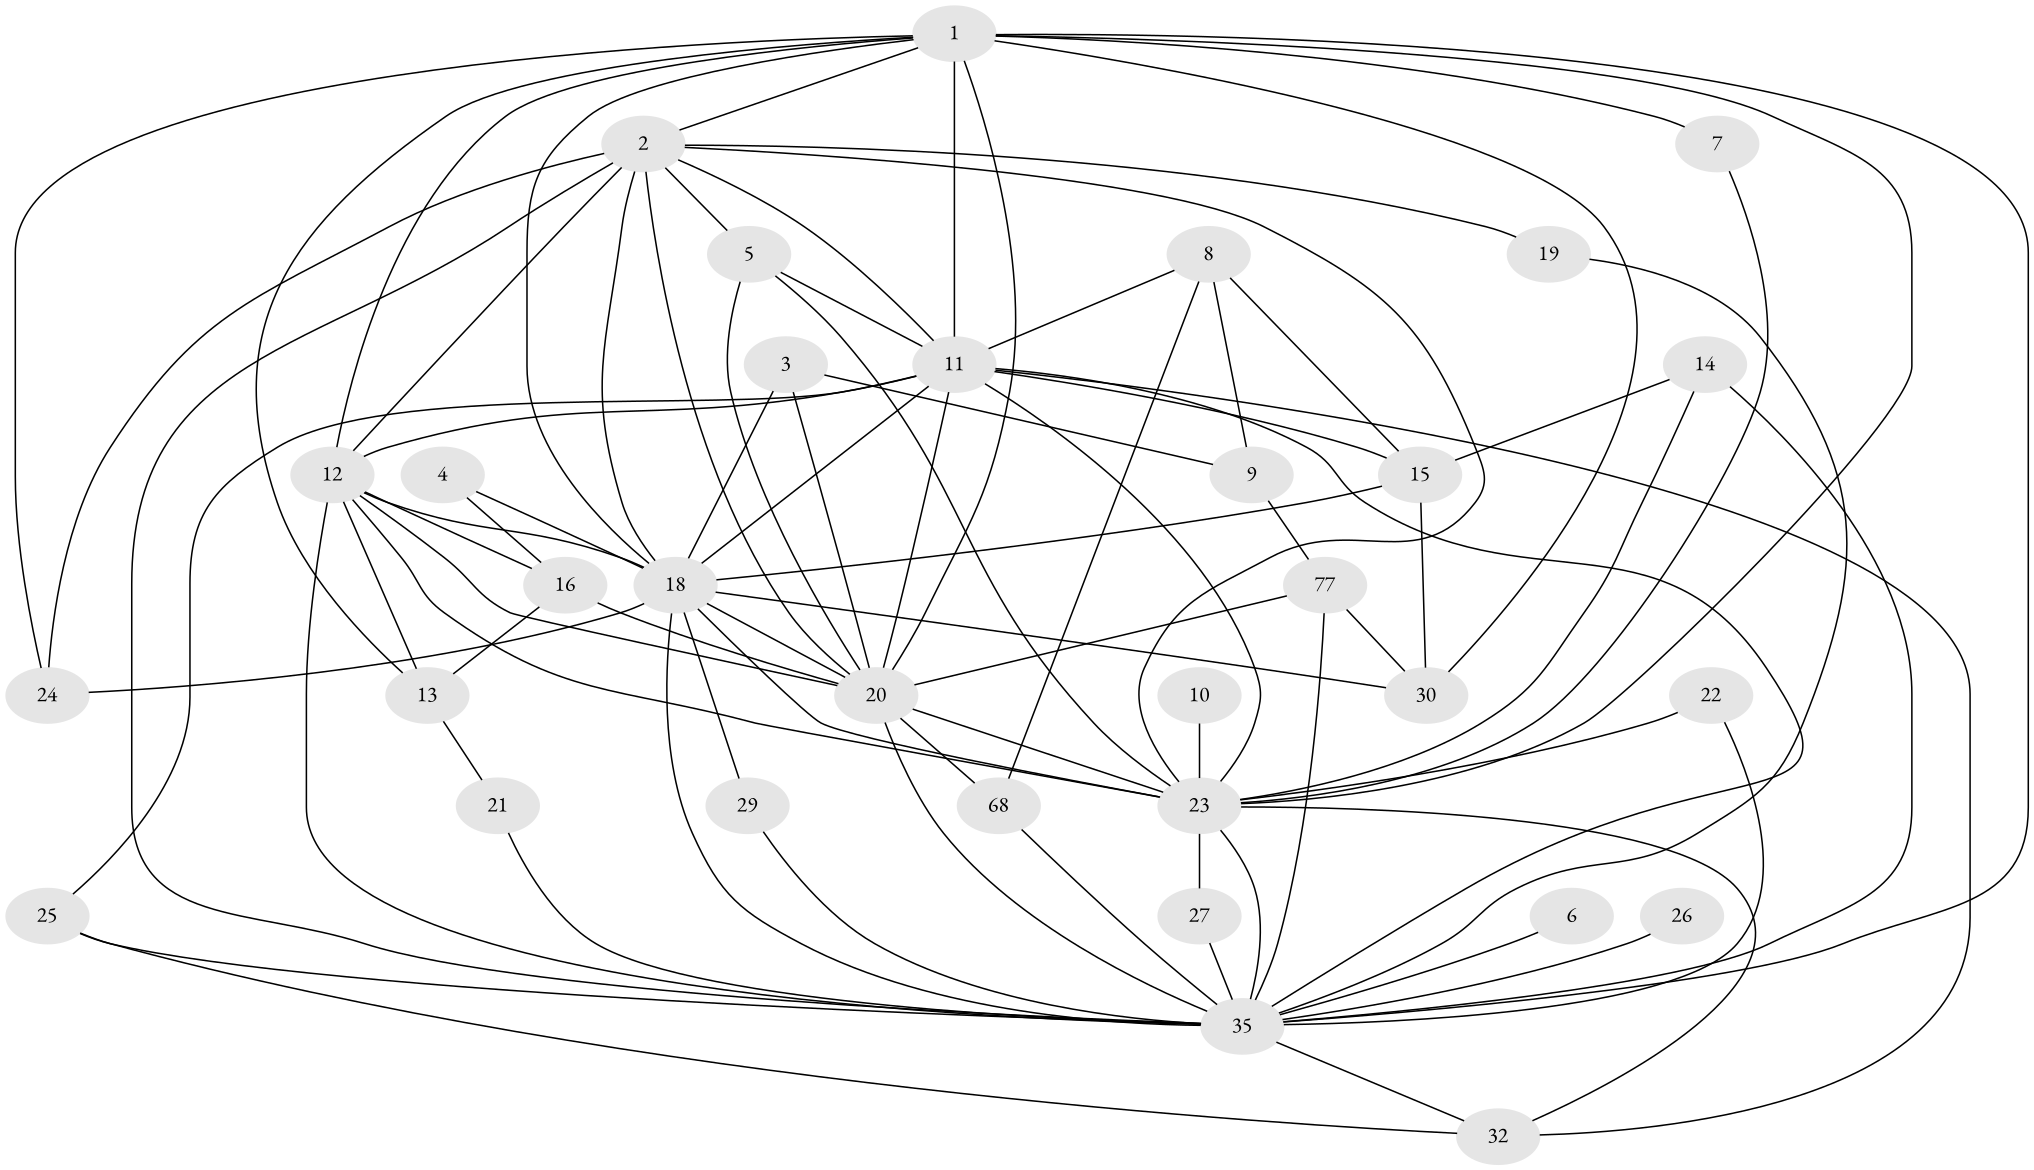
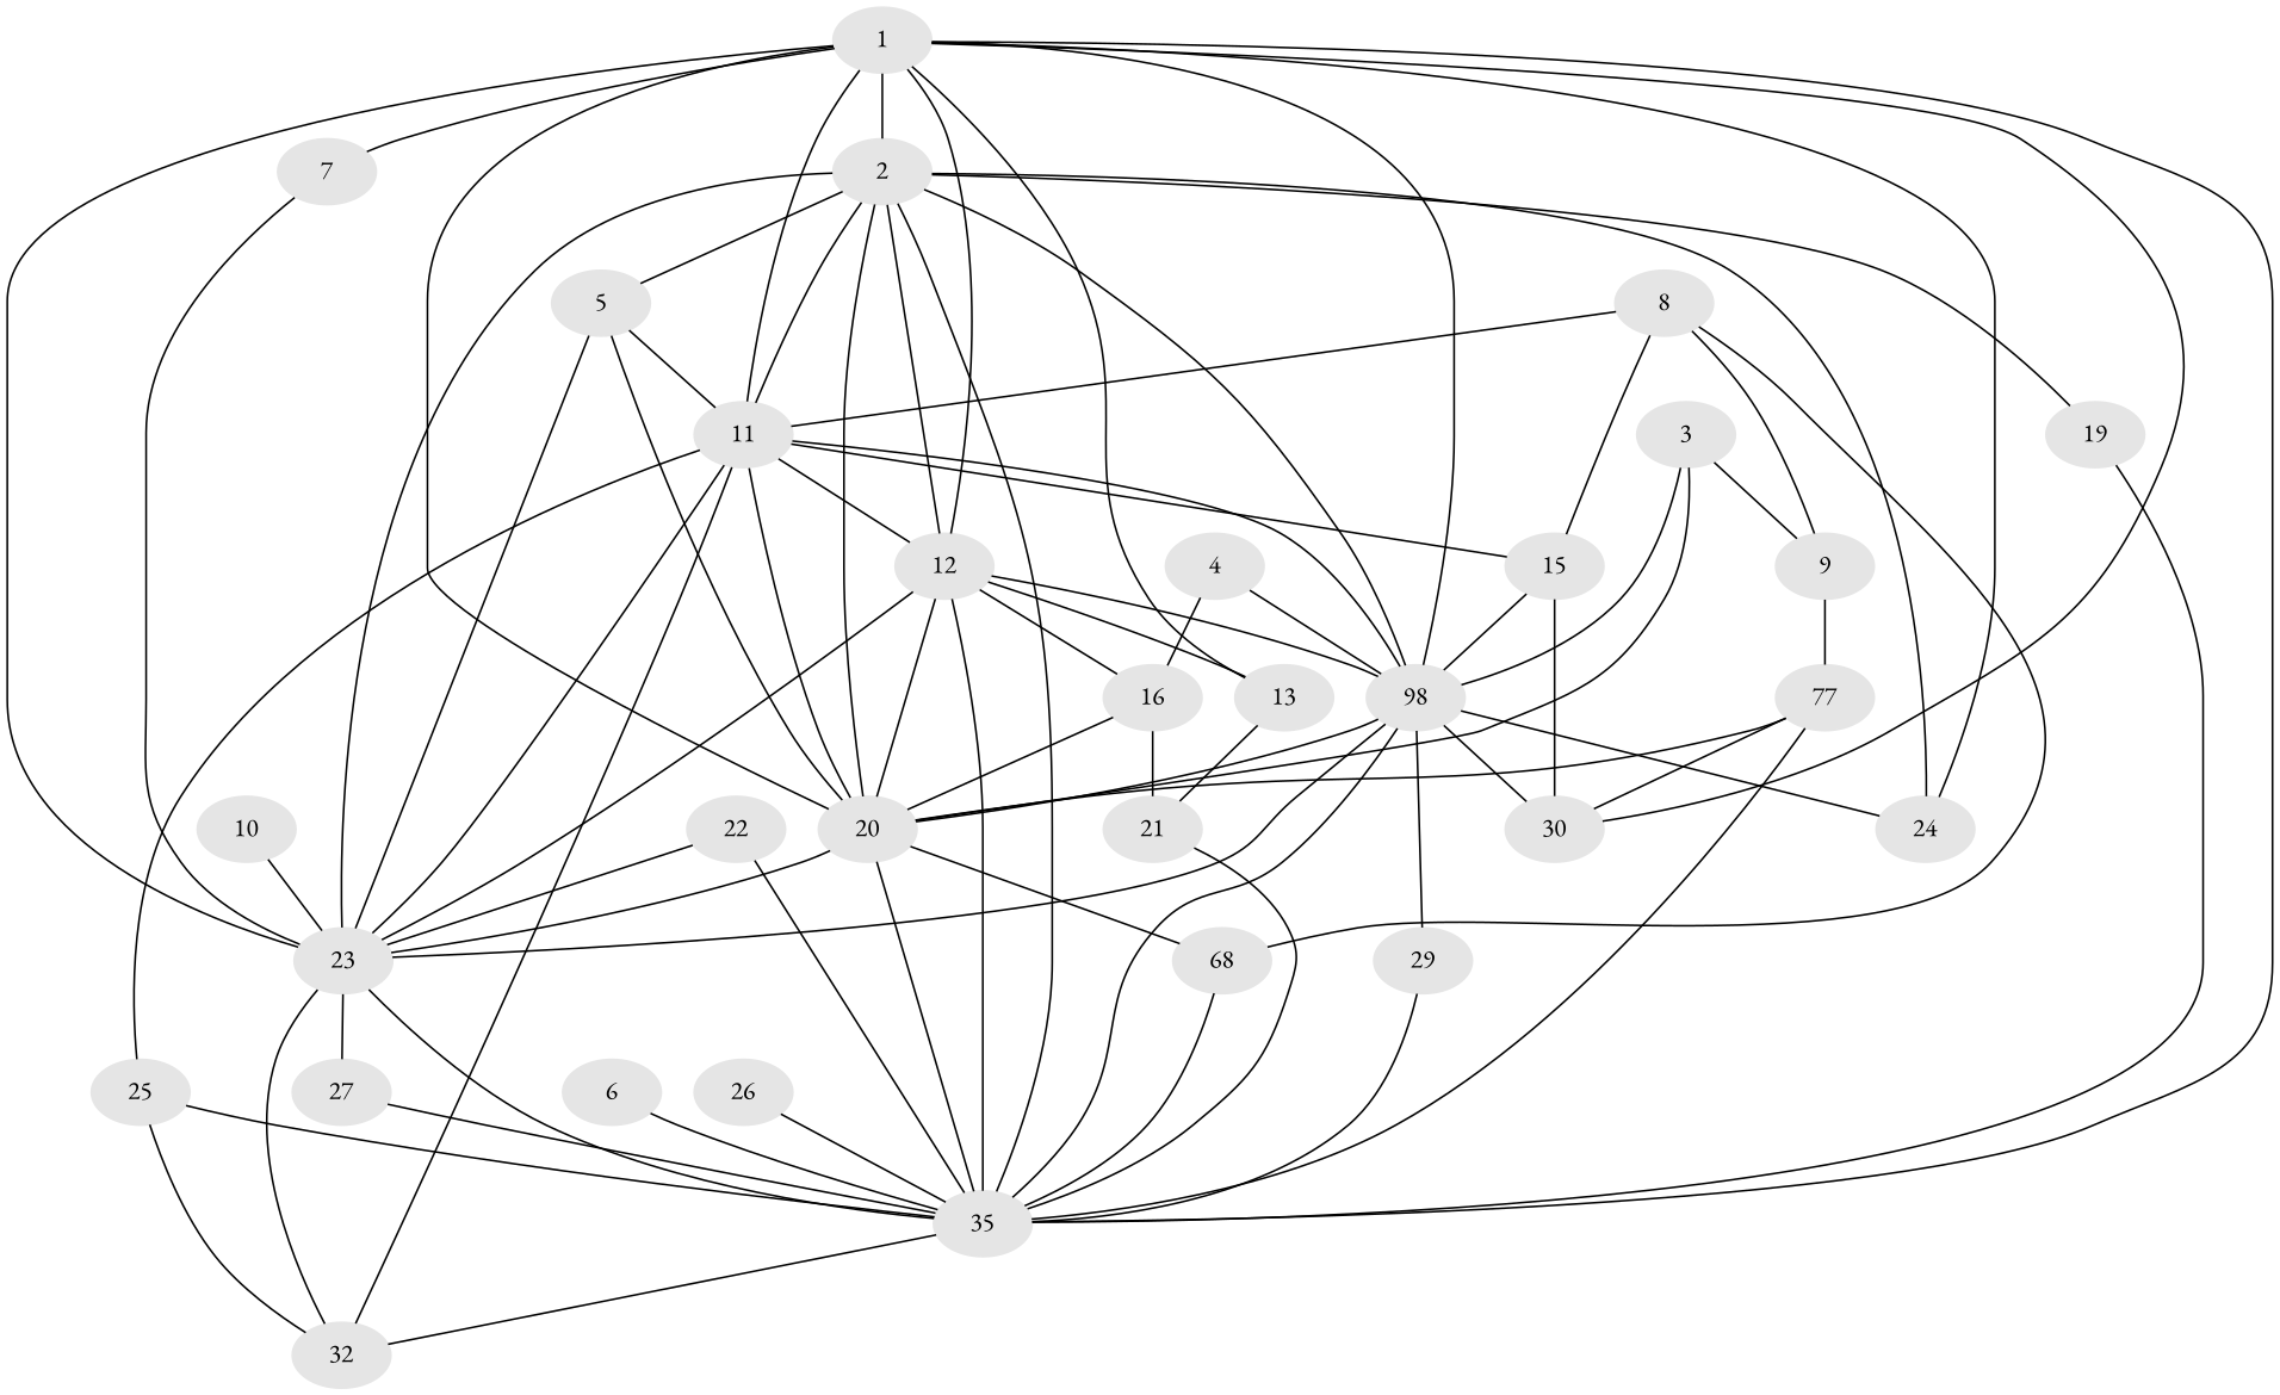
  graph {
    fontname="EB Garamond"
    node [color=gray90 fontname="EB Garamond" style=filled]
    edge [fontname="EB Garamond" weight=1.0]
    1
    2
    7
    11
    12
    13
-   18
+   18 [label=98]
    20
    23
    24
    30
    n12 [label=35]
    5
    19
    10
    15
    25
    32
    16
    21
    29
    n22 [label=68]
    27
    3
    9
    n26 [label=77]
    4
    6
    8
-   14
    22
    26
    1 -- 2 [weight=4.0]
    1 -- 7 [weight=2.0]
    1 -- 11 [weight=2.0]
    1 -- 12 [weight=3.0]
    1 -- 13
    1 -- 18 [weight=2.0]
    1 -- 20 [weight=3.0]
    1 -- 23 [weight=3.0]
    1 -- 24
    1 -- 30
    1 -- n12 [weight=2.0]
    2 -- 11 [weight=2.0]
    2 -- 12 [weight=2.0]
    2 -- 18 [weight=3.0]
    2 -- 20 [weight=3.0]
    2 -- 23 [weight=2.0]
    2 -- 24
    2 -- n12 [weight=2.0]
    2 -- 5
    2 -- 19
    7 -- 23
    11 -- 12 [weight=2.0]
    11 -- 18
    11 -- 20
    11 -- 23
-   11 -- n12 [weight=2.0]
    11 -- 15
    11 -- 25
    11 -- 32
    12 -- 13
    12 -- 18 [weight=2.0]
    12 -- 20
    12 -- 23
    12 -- n12 [weight=3.0]
    12 -- 16
    13 -- 21
    18 -- 20 [weight=2.0]
    18 -- 23
    18 -- 24
    18 -- 30 [weight=2.0]
    18 -- n12
    18 -- 29
    20 -- 23
    20 -- n12
    20 -- n22
    23 -- n12
    23 -- 32
    23 -- 27 [weight=2.0]
    n12 -- 32
    5 -- 11
    5 -- 20
    5 -- 23
    19 -- n12
    10 -- 23 [weight=2.0]
    15 -- 18
    15 -- 30
    25 -- n12
    25 -- 32
    16 -- 20
-   16 -- 13
+   16 -- 21
    21 -- n12
    29 -- n12
    n22 -- n12
    27 -- n12
    3 -- 18
    3 -- 20
    3 -- 9
    9 -- n26
    n26 -- 20
    n26 -- 30
    n26 -- n12
    4 -- 18
    4 -- 16
    6 -- n12
    8 -- 11
    8 -- 15
    8 -- n22
    8 -- 9
-   14 -- 23
-   14 -- n12
-   14 -- 15
    22 -- 23
    22 -- n12
    26 -- n12
  }
